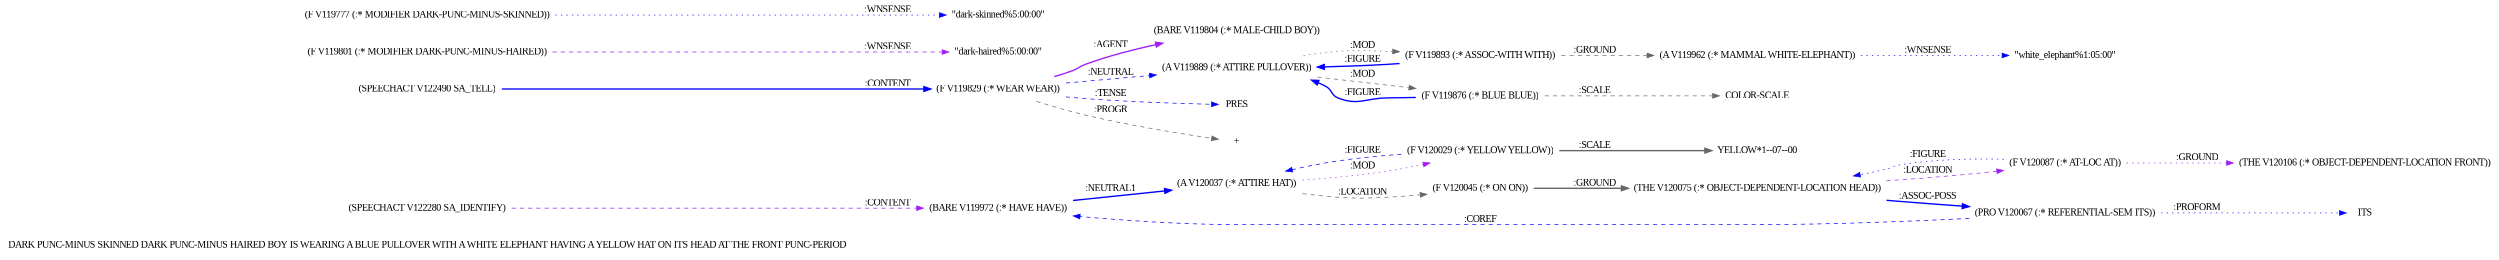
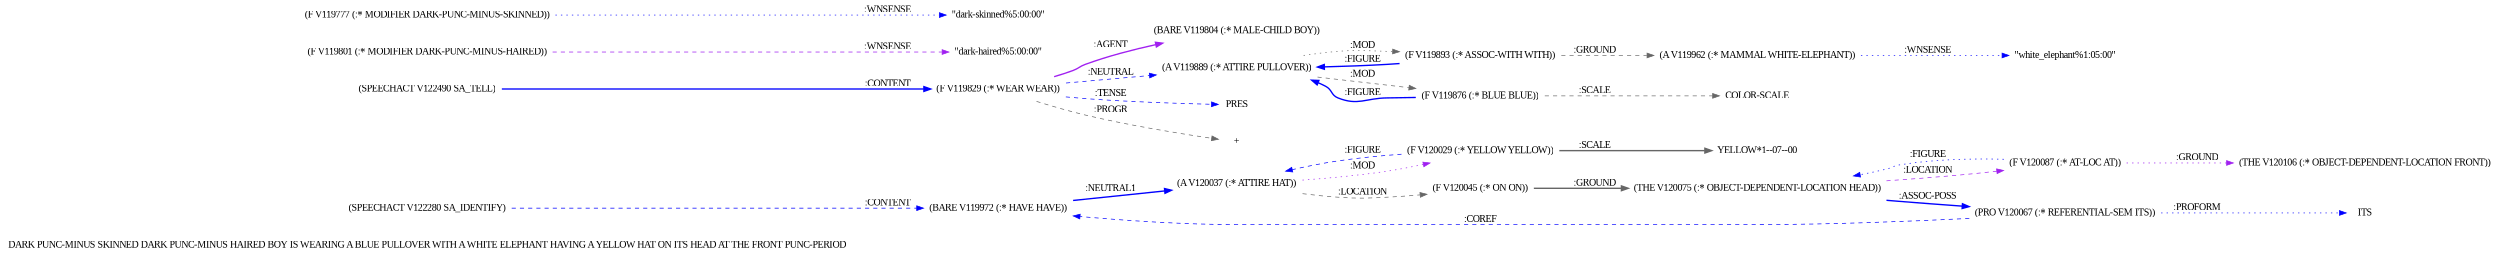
  digraph {
    fontname="Liberation Serif"
    rankdir=LR
    node [color=red fontname="Liberation Serif" shape=none]
    edge [color=blue fontname="Liberation Serif" style=dashed]
    "DARK PUNC-MINUS SKINNED DARK PUNC-MINUS HAIRED BOY IS WEARING A BLUE PULLOVER WITH A WHITE ELEPHANT HAVING A YELLOW HAT ON ITS HEAD AT THE FRONT PUNC-PERIOD" [color=teal]
    n2 [label="(SPEECHACT V122280 SA_IDENTIFY)"]
    n3 [label="(BARE V119972 (:* HAVE HAVE))"]
    n4 [label="(A V120037 (:* ATTIRE HAT))"]
    n5 [label="(F V120045 (:* ON ON))"]
    n6 [label="(F V120029 (:* YELLOW YELLOW))"]
    n7 [color=purple label="(THE V120075 (:* OBJECT-DEPENDENT-LOCATION HEAD))"]
    n8 [color=purple label="YELLOW*1--07--00"]
    n9 [color=teal label="(PRO V120067 (:* REFERENTIAL-SEM ITS))"]
    n10 [color=teal label="(F V120087 (:* AT-LOC AT))"]
    n11 [color=purple label=ITS]
    n12 [color=teal label="(THE V120106 (:* OBJECT-DEPENDENT-LOCATION FRONT))"]
    n13 [label="(SPEECHACT V122490 SA_TELL)"]
    n14 [color=purple label="(F V119829 (:* WEAR WEAR))"]
    n15 [color=teal label="(BARE V119804 (:* MALE-CHILD BOY))"]
    n16 [color=purple label="(A V119889 (:* ATTIRE PULLOVER))"]
    n17 [color=teal label=PRES]
    n18 [color=purple label="+"]
    n19 [label="(F V119893 (:* ASSOC-WITH WITH))"]
    n20 [label="(F V119876 (:* BLUE BLUE))"]
    n21 [color=purple label="(A V119962 (:* MAMMAL WHITE-ELEPHANT))"]
    n22 [label="COLOR-SCALE"]
    n23 [color=purple label="\"white_elephant%1:05:00\""]
    n24 [label="(F V119801 (:* MODIFIER DARK-PUNC-MINUS-HAIRED))"]
    n25 [color=purple label="\"dark-haired%5:00:00\""]
    n26 [color=purple label="(F V119777 (:* MODIFIER DARK-PUNC-MINUS-SKINNED))"]
    n27 [label="\"dark-skinned%5:00:00\""]
-   n2 -> n3 [color=purple label=":CONTENT"]
+   n2 -> n3 [label=":CONTENT"]
    n3 -> n4 [label=":NEUTRAL1" style=bold]
    n4 -> n5 [color=gray40 label=":LOCATION"]
    n4 -> n6 [color=purple label=":MOD" style=dotted]
    n5 -> n7 [color=gray40 label=":GROUND" style=bold]
    n6 -> n4 [label=":FIGURE"]
    n6 -> n8 [color=gray40 label=":SCALE" style=bold]
    n7 -> n9 [label=":ASSOC-POSS" style=bold]
    n7 -> n10 [color=purple label=":LOCATION"]
    n9 -> n3 [label=":COREF"]
    n9 -> n11 [label=":PROFORM" style=dotted]
    n10 -> n7 [label=":FIGURE" style=dotted]
    n10 -> n12 [color=purple label=":GROUND" style=dotted]
    n13 -> n14 [label=":CONTENT" style=bold]
    n14 -> n15 [color=purple label=":AGENT" style=bold]
    n14 -> n16 [label=":NEUTRAL"]
    n14 -> n17 [label=":TENSE"]
    n14 -> n18 [color=gray40 label=":PROGR"]
    n16 -> n19 [color=gray40 label=":MOD" style=dotted]
    n16 -> n20 [color=gray40 label=":MOD"]
    n19 -> n16 [label=":FIGURE" style=bold]
    n19 -> n21 [color=gray40 label=":GROUND"]
    n20 -> n16 [label=":FIGURE" style=bold]
    n20 -> n22 [color=gray40 label=":SCALE"]
    n21 -> n23 [label=":WNSENSE" style=dotted]
    n24 -> n25 [color=purple label=":WNSENSE"]
    n26 -> n27 [label=":WNSENSE" style=dotted]
  }
